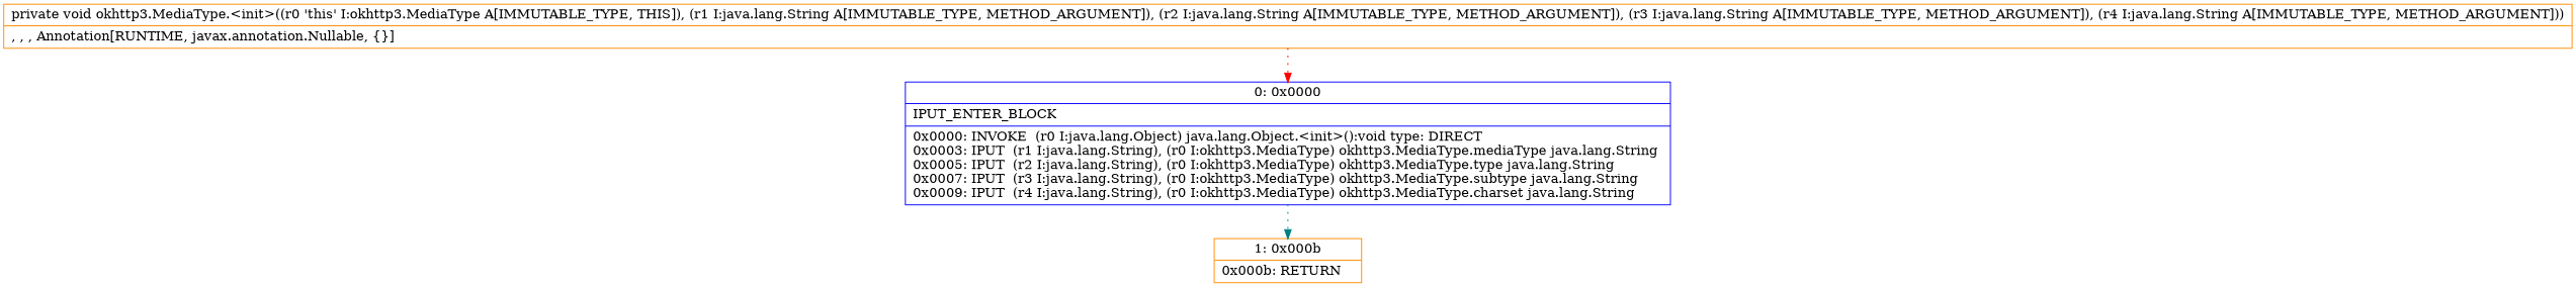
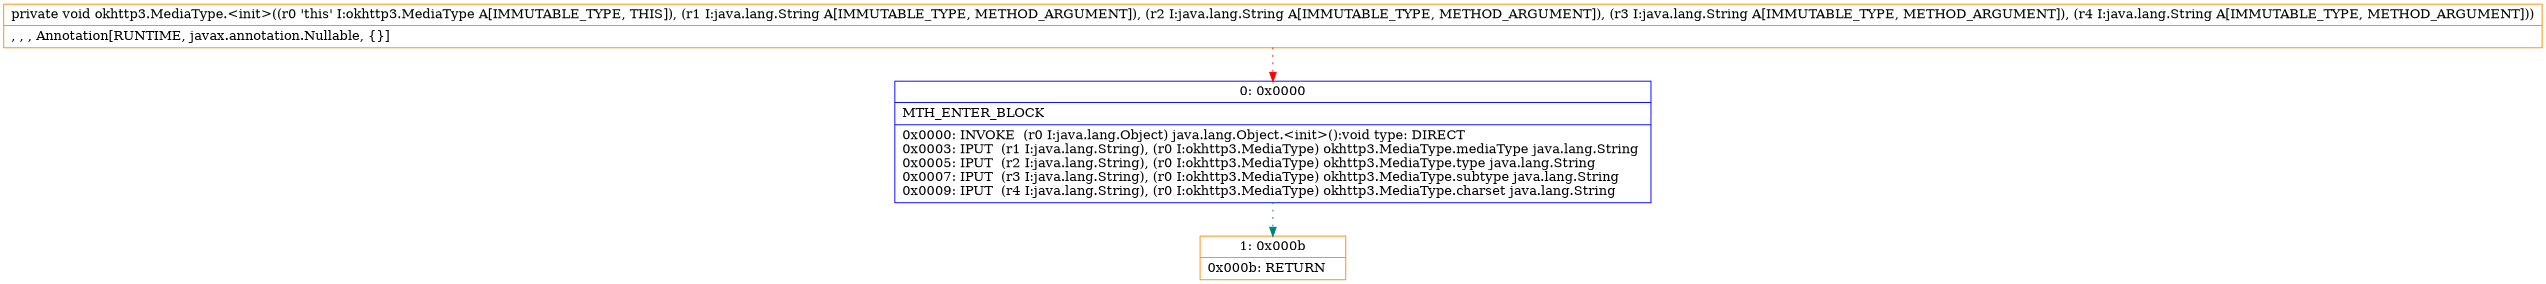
  digraph {
    node [shape=record color=darkorange]
    edge [style=dotted]
-   n1 [label="{0\:\ 0x0000|IPUT_ENTER_BLOCK\l|0x0000: INVOKE  (r0 I:java.lang.Object) java.lang.Object.\<init\>():void type: DIRECT \l0x0003: IPUT  (r1 I:java.lang.String), (r0 I:okhttp3.MediaType) okhttp3.MediaType.mediaType java.lang.String \l0x0005: IPUT  (r2 I:java.lang.String), (r0 I:okhttp3.MediaType) okhttp3.MediaType.type java.lang.String \l0x0007: IPUT  (r3 I:java.lang.String), (r0 I:okhttp3.MediaType) okhttp3.MediaType.subtype java.lang.String \l0x0009: IPUT  (r4 I:java.lang.String), (r0 I:okhttp3.MediaType) okhttp3.MediaType.charset java.lang.String \l}" color=blue]
+   n1 [label="{0\:\ 0x0000|MTH_ENTER_BLOCK\l|0x0000: INVOKE  (r0 I:java.lang.Object) java.lang.Object.\<init\>():void type: DIRECT \l0x0003: IPUT  (r1 I:java.lang.String), (r0 I:okhttp3.MediaType) okhttp3.MediaType.mediaType java.lang.String \l0x0005: IPUT  (r2 I:java.lang.String), (r0 I:okhttp3.MediaType) okhttp3.MediaType.type java.lang.String \l0x0007: IPUT  (r3 I:java.lang.String), (r0 I:okhttp3.MediaType) okhttp3.MediaType.subtype java.lang.String \l0x0009: IPUT  (r4 I:java.lang.String), (r0 I:okhttp3.MediaType) okhttp3.MediaType.charset java.lang.String \l}" color=blue]
    n2 [label="{1\:\ 0x000b|0x000b: RETURN   \l}"]
    n3 [label="{private void okhttp3.MediaType.\<init\>((r0 'this' I:okhttp3.MediaType A[IMMUTABLE_TYPE, THIS]), (r1 I:java.lang.String A[IMMUTABLE_TYPE, METHOD_ARGUMENT]), (r2 I:java.lang.String A[IMMUTABLE_TYPE, METHOD_ARGUMENT]), (r3 I:java.lang.String A[IMMUTABLE_TYPE, METHOD_ARGUMENT]), (r4 I:java.lang.String A[IMMUTABLE_TYPE, METHOD_ARGUMENT]))  | , , , Annotation[RUNTIME, javax.annotation.Nullable, \{\}]\l}"]
    n1 -> n2 [color=teal]
    n3 -> n1 [color=red]
  }
